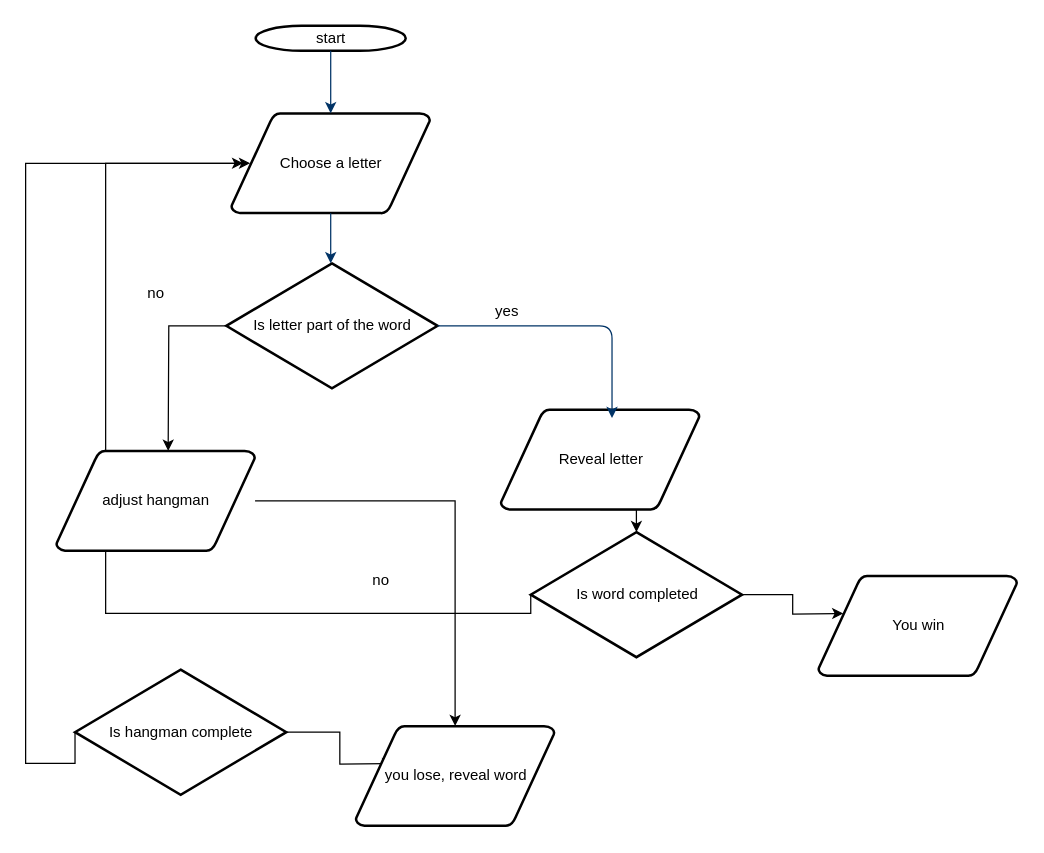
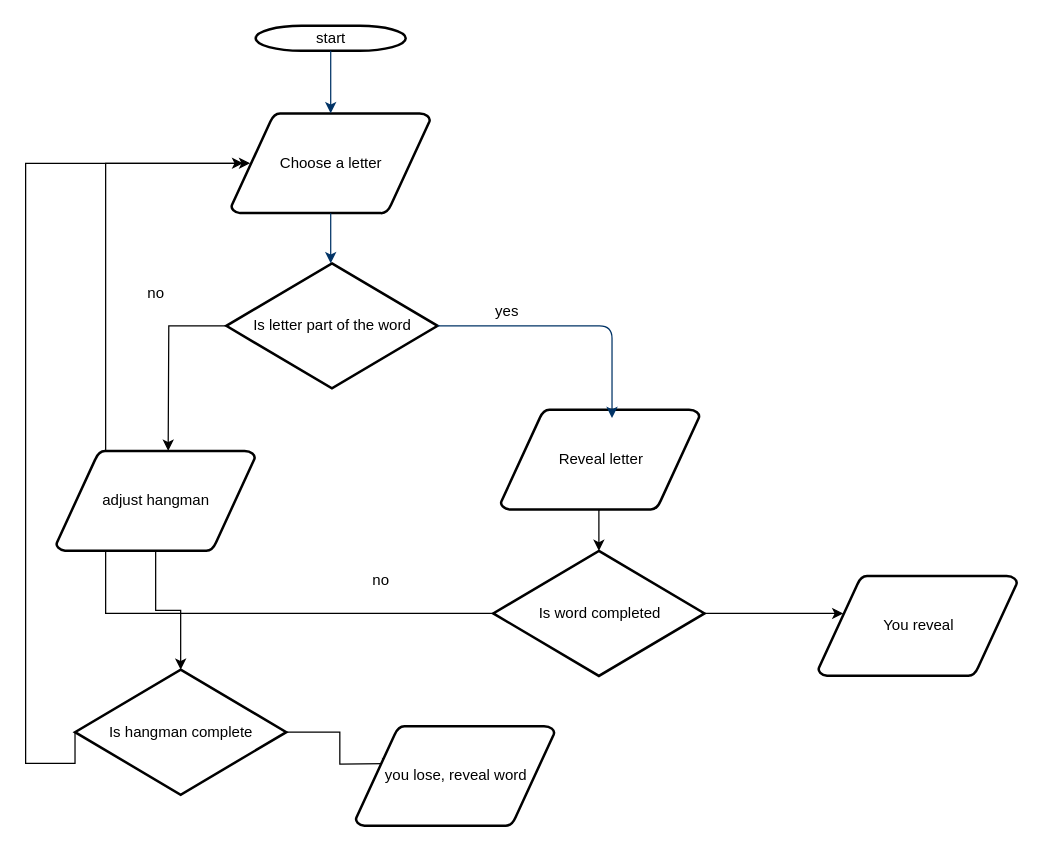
  <mxCell id="0" />
  <mxCell id="1" parent="0" />
  <mxCell id="2" value="start" style="shape=mxgraph.flowchart.terminator;strokeWidth=2;gradientColor=none;gradientDirection=north;fontStyle=0;html=1;" parent="1" vertex="1"><mxGeometry x="204" y="20" width="120" height="20" as="geometry" /></mxCell>
  <mxCell id="3" value="Choose a letter" style="shape=mxgraph.flowchart.data;strokeWidth=2;gradientColor=none;gradientDirection=north;fontStyle=0;html=1;" parent="1" vertex="1"><mxGeometry x="184.5" y="90" width="159" height="80" as="geometry" /></mxCell>
  <mxCell id="4" style="edgeStyle=orthogonalEdgeStyle;rounded=0;orthogonalLoop=1;jettySize=auto;html=1;exitX=0.5;exitY=1;exitDx=0;exitDy=0;exitPerimeter=0;entryX=0.5;entryY=0;entryDx=0;entryDy=0;entryPerimeter=0;" edge="1" parent="1" source="5" target="15"><mxGeometry relative="1" as="geometry" /></mxCell>
  <mxCell id="5" value="Reveal letter" style="shape=mxgraph.flowchart.data;strokeWidth=2;gradientColor=none;gradientDirection=north;fontStyle=0;html=1;" parent="1" vertex="1"><mxGeometry x="400" y="327" width="159" height="80" as="geometry" /></mxCell>
  <mxCell id="6" style="edgeStyle=orthogonalEdgeStyle;rounded=0;orthogonalLoop=1;jettySize=auto;html=1;exitX=0;exitY=0.5;exitDx=0;exitDy=0;exitPerimeter=0;" edge="1" parent="1" source="7"><mxGeometry relative="1" as="geometry"><mxPoint x="134" y="360" as="targetPoint" /></mxGeometry></mxCell>
  <mxCell id="7" value="Is letter part of the word" style="shape=mxgraph.flowchart.decision;strokeWidth=2;gradientColor=none;gradientDirection=north;fontStyle=0;html=1;" parent="1" vertex="1"><mxGeometry x="180.5" y="210" width="169" height="100" as="geometry" /></mxCell>
  <mxCell id="8" style="fontStyle=1;strokeColor=#003366;strokeWidth=1;html=1;" parent="1" source="2" target="3" edge="1"><mxGeometry relative="1" as="geometry" /></mxCell>
  <mxCell id="9" style="fontStyle=1;strokeColor=#003366;strokeWidth=1;html=1;" parent="1" source="3" edge="1"><mxGeometry relative="1" as="geometry"><mxPoint x="264" y="210" as="targetPoint" /></mxGeometry></mxCell>
  <mxCell id="10" value="" style="edgeStyle=elbowEdgeStyle;elbow=horizontal;entryX=0.5;entryY=0.91;entryPerimeter=0;exitX=1;exitY=0.5;exitPerimeter=0;fontStyle=1;strokeColor=#003366;strokeWidth=1;html=1;" parent="1" source="7" edge="1"><mxGeometry x="381" y="28.5" width="100" height="100" as="geometry"><mxPoint x="694" y="407" as="sourcePoint" /><mxPoint x="489" y="333.71" as="targetPoint" /><Array as="points"><mxPoint x="489" y="360" /></Array></mxGeometry></mxCell>
  <mxCell id="11" value="yes" style="text;fontStyle=0;html=1;strokeColor=none;gradientColor=none;fillColor=none;strokeWidth=2;" parent="1" vertex="1"><mxGeometry x="394" y="235" width="40" height="26" as="geometry" /></mxCell>
  <mxCell id="12" value="no" style="text;fontStyle=0;html=1;strokeColor=none;gradientColor=none;fillColor=none;strokeWidth=2;align=center;" parent="1" vertex="1"><mxGeometry x="284" y="450" width="40" height="26" as="geometry" /></mxCell>
  <mxCell id="13" style="edgeStyle=orthogonalEdgeStyle;rounded=0;orthogonalLoop=1;jettySize=auto;html=1;exitX=1;exitY=0.5;exitDx=0;exitDy=0;exitPerimeter=0;" edge="1" parent="1" source="15"><mxGeometry relative="1" as="geometry"><mxPoint x="674" y="490" as="targetPoint" /></mxGeometry></mxCell>
  <mxCell id="14" style="edgeStyle=orthogonalEdgeStyle;rounded=0;orthogonalLoop=1;jettySize=auto;html=1;exitX=0;exitY=0.5;exitDx=0;exitDy=0;exitPerimeter=0;entryX=0.095;entryY=0.5;entryDx=0;entryDy=0;entryPerimeter=0;" edge="1" parent="1" source="15" target="3"><mxGeometry relative="1" as="geometry"><mxPoint x="134" y="220" as="targetPoint" /><Array as="points"><mxPoint x="84" y="490" /><mxPoint x="84" y="130" /></Array></mxGeometry></mxCell>
- <mxCell id="15" value="Is word completed" style="shape=mxgraph.flowchart.decision;strokeWidth=2;gradientColor=none;gradientDirection=north;fontStyle=0;html=1;" vertex="1" parent="1"><mxGeometry x="424" y="425" width="169" height="100" as="geometry" /></mxCell>
+ <mxCell id="15" value="Is word completed" style="shape=mxgraph.flowchart.decision;strokeWidth=2;gradientColor=none;gradientDirection=north;fontStyle=0;html=1;" vertex="1" parent="1"><mxGeometry x="394" y="440" width="169" height="100" as="geometry" /></mxCell>
  <mxCell id="16" value="no" style="text;fontStyle=0;html=1;strokeColor=none;gradientColor=none;fillColor=none;strokeWidth=2;align=center;" vertex="1" parent="1"><mxGeometry x="104" y="220" width="40" height="26" as="geometry" /></mxCell>
- <mxCell id="17" style="edgeStyle=orthogonalEdgeStyle;rounded=0;orthogonalLoop=1;jettySize=auto;html=1;" edge="1" parent="1" source="18" target="23"><mxGeometry relative="1" as="geometry" /></mxCell>
+ <mxCell id="17" style="edgeStyle=orthogonalEdgeStyle;rounded=0;orthogonalLoop=1;jettySize=auto;html=1;" edge="1" parent="1" source="18" target="22"><mxGeometry relative="1" as="geometry" /></mxCell>
  <mxCell id="18" value="adjust hangman" style="shape=mxgraph.flowchart.data;strokeWidth=2;gradientColor=none;gradientDirection=north;fontStyle=0;html=1;" vertex="1" parent="1"><mxGeometry x="44.5" y="360" width="159" height="80" as="geometry" /></mxCell>
- <mxCell id="19" value="You win" style="shape=mxgraph.flowchart.data;strokeWidth=2;gradientColor=none;gradientDirection=north;fontStyle=0;html=1;" vertex="1" parent="1"><mxGeometry x="654" y="460" width="159" height="80" as="geometry" /></mxCell>
+ <mxCell id="19" value="You reveal" style="shape=mxgraph.flowchart.data;strokeWidth=2;gradientColor=none;gradientDirection=north;fontStyle=0;html=1;" vertex="1" parent="1"><mxGeometry x="654" y="460" width="159" height="80" as="geometry" /></mxCell>
  <mxCell id="20" style="edgeStyle=orthogonalEdgeStyle;rounded=0;orthogonalLoop=1;jettySize=auto;html=1;exitX=1;exitY=0.5;exitDx=0;exitDy=0;exitPerimeter=0;" edge="1" parent="1" source="22"><mxGeometry relative="1" as="geometry"><mxPoint x="314" y="610" as="targetPoint" /></mxGeometry></mxCell>
  <mxCell id="21" style="edgeStyle=orthogonalEdgeStyle;rounded=0;orthogonalLoop=1;jettySize=auto;html=1;exitX=0;exitY=0.5;exitDx=0;exitDy=0;exitPerimeter=0;" edge="1" parent="1" source="22"><mxGeometry relative="1" as="geometry"><mxPoint x="194" y="130" as="targetPoint" /><Array as="points"><mxPoint x="20" y="610" /><mxPoint x="20" y="130" /></Array></mxGeometry></mxCell>
  <mxCell id="22" value="Is hangman complete" style="shape=mxgraph.flowchart.decision;strokeWidth=2;gradientColor=none;gradientDirection=north;fontStyle=0;html=1;" vertex="1" parent="1"><mxGeometry x="59.5" y="535" width="169" height="100" as="geometry" /></mxCell>
  <mxCell id="23" value="you lose, reveal word" style="shape=mxgraph.flowchart.data;strokeWidth=2;gradientColor=none;gradientDirection=north;fontStyle=0;html=1;" vertex="1" parent="1"><mxGeometry x="284" y="580" width="159" height="80" as="geometry" /></mxCell>
